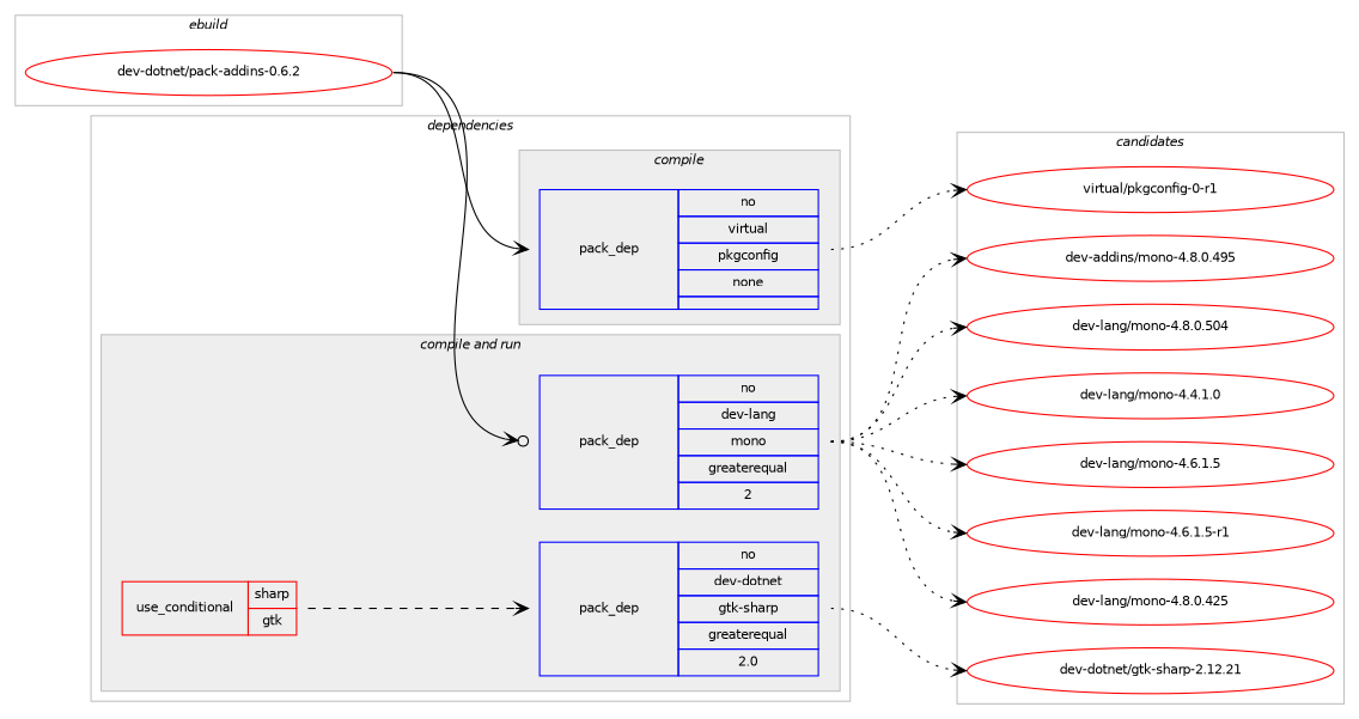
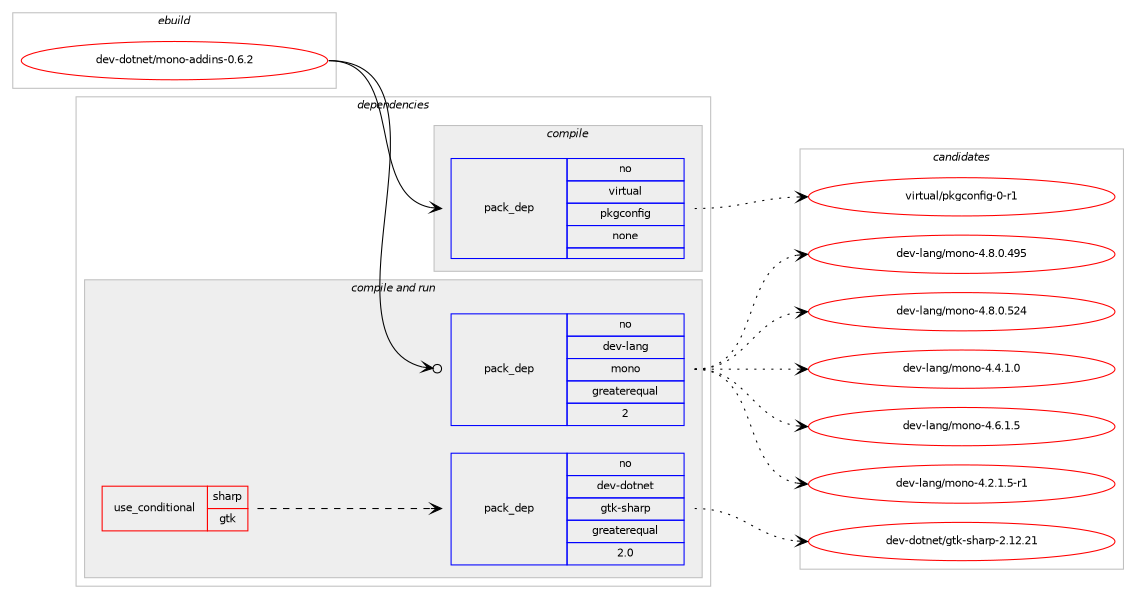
  digraph {
    compound=true
    concentrate=true
    fontname=Helvetica
    fontsize=10
    newrank=true
    rankdir=LR
    ranksep=1.5
    node [color=red fontname=Helvetica fontsize=10]
    edge [arrowhead=vee headport=w style=dotted tailport=e weight=100]
-   n1 [label="dev-dotnet/pack-addins-0.6.2" width=4]
+   n1 [label="dev-dotnet/mono-addins-0.6.2" width=4]
    n2 [color=blue label=<<TABLE BORDER="0" CELLBORDER="1" CELLSPACING="0" CELLPADDING="4" WIDTH="220"><TR><TD ROWSPAN="6" CELLPADDING="30">pack_dep</TD></TR><TR><TD WIDTH="110">no</TD></TR><TR><TD>virtual</TD></TR><TR><TD>pkgconfig</TD></TR><TR><TD>none</TD></TR><TR><TD></TD></TR></TABLE>> shape=none]
    n3 [color=blue label=<<TABLE BORDER="0" CELLBORDER="1" CELLSPACING="0" CELLPADDING="4" WIDTH="220"><TR><TD ROWSPAN="6" CELLPADDING="30">pack_dep</TD></TR><TR><TD WIDTH="110">no</TD></TR><TR><TD>dev-dotnet</TD></TR><TR><TD>gtk-sharp</TD></TR><TR><TD>greaterequal</TD></TR><TR><TD>2.0</TD></TR></TABLE>> shape=none]
    n4 [label=<<TABLE BORDER="0" CELLBORDER="1" CELLSPACING="0" CELLPADDING="4"><TR><TD ROWSPAN="3" CELLPADDING="10">use_conditional</TD></TR><TR><TD>sharp</TD></TR><TR><TD>gtk</TD></TR></TABLE>> shape=none]
    n5 [color=blue label=<<TABLE BORDER="0" CELLBORDER="1" CELLSPACING="0" CELLPADDING="4" WIDTH="220"><TR><TD ROWSPAN="6" CELLPADDING="30">pack_dep</TD></TR><TR><TD WIDTH="110">no</TD></TR><TR><TD>dev-lang</TD></TR><TR><TD>mono</TD></TR><TR><TD>greaterequal</TD></TR><TR><TD>2</TD></TR></TABLE>> shape=none]
    n6 [label="virtual/pkgconfig-0-r1" width=4]
    n7 [label="dev-dotnet/gtk-sharp-2.12.21" width=4]
    n8 [label="dev-lang/mono-4.4.1.0" width=4]
    n9 [label="dev-lang/mono-4.6.1.5" width=4]
-   n10 [label="dev-lang/mono-4.6.1.5-r1" width=4]
-   n11 [label="dev-lang/mono-4.8.0.425" width=4]
-   n12 [label="dev-addins/mono-4.8.0.495" width=4]
-   n13 [label="dev-lang/mono-4.8.0.504" width=4]
+   n10 [label="dev-lang/mono-4.2.1.5-r1" width=4]
+   n12 [label="dev-lang/mono-4.8.0.495" width=4]
+   n13 [label="dev-lang/mono-4.8.0.524" width=4]
    subgraph cluster_1 {
      color=gray
      label=<<i>ebuild</i>>
      rank=same
      n1
    }
    subgraph cluster_2 {
      color=gray
      label=<<i>dependencies</i>>
      subgraph cluster_3 {
        color=gray
        fillcolor="#eeeeee"
        label=<<i>compile</i>>
        style=filled
        subgraph sub_4 {
          color=gray
          fillcolor="#eeeeee"
          label=<<i>compile</i>>
          style=filled
          n2
        }
      }
      subgraph cluster_5 {
        color=gray
        fillcolor="#eeeeee"
        label=<<i>compile and run</i>>
        style=filled
        subgraph sub_6 {
          color=gray
          fillcolor="#eeeeee"
          label=<<i>compile and run</i>>
          style=filled
          n4
          subgraph sub_7 {
            color=gray
            fillcolor="#eeeeee"
            label=<<i>compile and run</i>>
            style=filled
            n3
          }
        }
        subgraph sub_8 {
          color=gray
          fillcolor="#eeeeee"
          label=<<i>compile and run</i>>
          style=filled
          n5
        }
      }
      subgraph cluster_9 {
        color=gray
        fillcolor="#eeeeee"
        label=<<i>run</i>>
        style=filled
      }
    }
    subgraph cluster_10 {
      color=gray
      label=<<i>candidates</i>>
      rank=same
      subgraph sub_11 {
        color=black
        label=<<i>candidates</i>>
        nodesep=1
        rank=same
        n6
      }
      subgraph sub_12 {
        color=black
        label=<<i>candidates</i>>
        nodesep=1
        rank=same
        n7
      }
      subgraph sub_13 {
        color=black
        label=<<i>candidates</i>>
        nodesep=1
        rank=same
        n8
        n9
        n10
-       n11
        n12
        n13
      }
    }
    n1 -> n2 [style=solid weight=20]
    n1 -> n5 [arrowhead=odotvee style=solid weight=20]
    n2 -> n6
    n3 -> n7
    n4 -> n3 [style=dashed weight=20]
    n5 -> n8
    n5 -> n9
    n5 -> n10
-   n5 -> n11
    n5 -> n12
    n5 -> n13
  }
